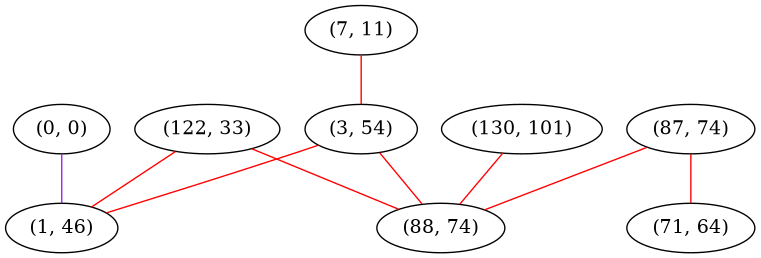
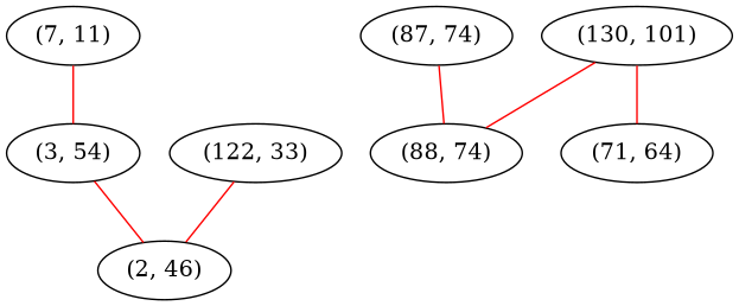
  graph {
    edge [color=red weight=1]
    n1 [label="(7, 11)"]
    "(3, 54)"
-   "(2, 46)" [label="(1, 46)"]
+   "(2, 46)"
    "(88, 74)"
    "(87, 74)"
    "(71, 64)"
    "(122, 33)"
-   "(0, 0)"
    "(130, 101)"
    n1 -- "(3, 54)"
    "(3, 54)" -- "(2, 46)"
-   "(3, 54)" -- "(88, 74)"
    "(87, 74)" -- "(88, 74)"
-   "(87, 74)" -- "(71, 64)"
+   "(130, 101)" -- "(71, 64)"
    "(122, 33)" -- "(2, 46)"
-   "(122, 33)" -- "(88, 74)"
-   "(0, 0)" -- "(2, 46)" [color=purple weight=4]
    "(130, 101)" -- "(88, 74)"
  }
